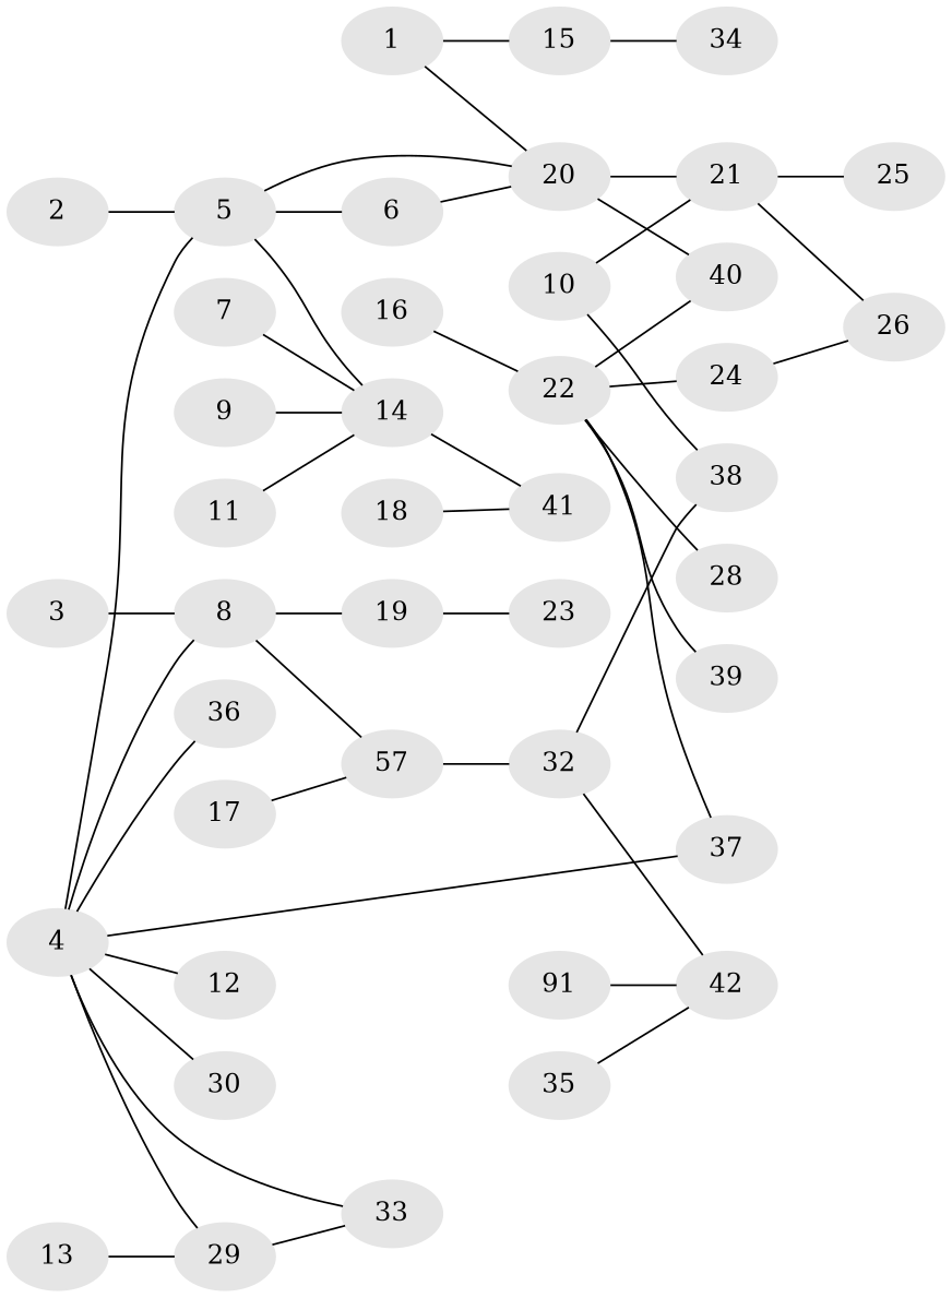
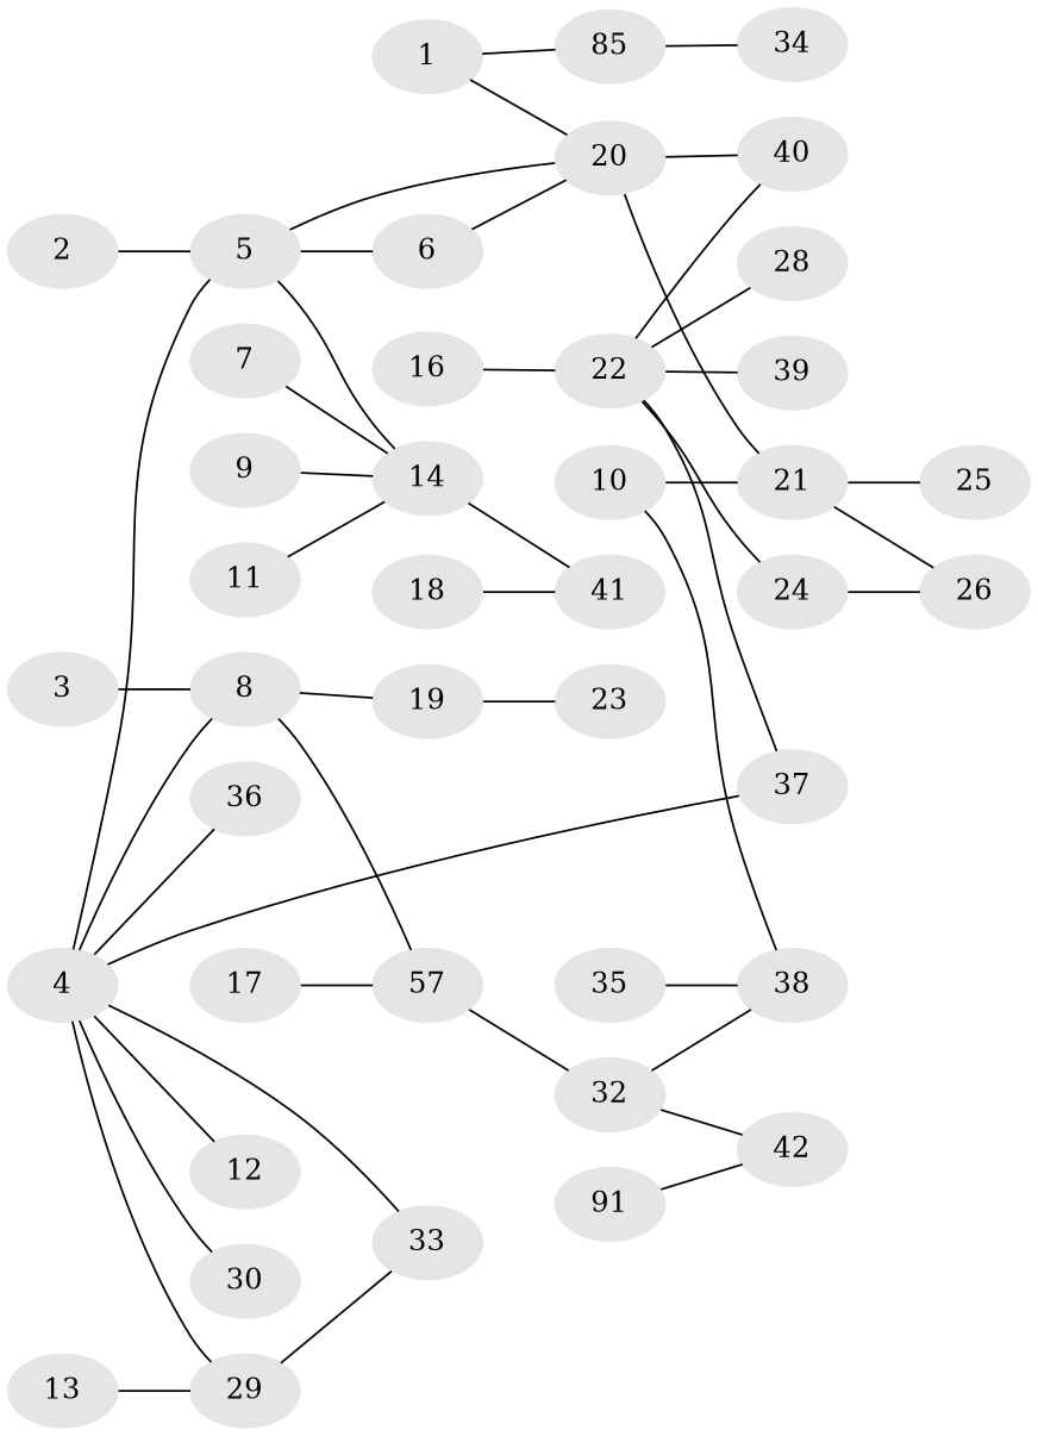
  graph {
    rankdir=LR
    node [color=gray90 style=filled]
    edge [weight=1.0]
    1
-   15
+   15 [label=85]
    20
    34
    21
    40
    2
    5
    14
    6
    3
    8
    19
    n14 [label=57]
    4
    12
    29
    30
    33
    36
    37
    41
    16
    22
    7
    23
    32
    9
    10
    38
    25
    26
    11
    13
    24
    28
    39
    17
    18
    42
    n41 [label=91]
    35
    1 -- 15
    1 -- 20
    15 -- 34
    20 -- 21
    20 -- 40
    21 -- 25
    21 -- 26
    2 -- 5
    5 -- 20
    5 -- 14
    5 -- 6
    14 -- 41
    6 -- 20
    3 -- 8
    8 -- 19
    8 -- n14
    19 -- 23
    n14 -- 32
    4 -- 5
    4 -- 8
    4 -- 12
    4 -- 29
    4 -- 30
    4 -- 33
    4 -- 36
    4 -- 37
    29 -- 33
    16 -- 22
    22 -- 40
    22 -- 37
    22 -- 24
    22 -- 28
    22 -- 39
    7 -- 14
    32 -- 38
    32 -- 42
    9 -- 14
    10 -- 21
    10 -- 38
    11 -- 14
    13 -- 29
    24 -- 26
    17 -- n14
    18 -- 41
    n41 -- 42
-   35 -- 42
+   35 -- 38
  }
